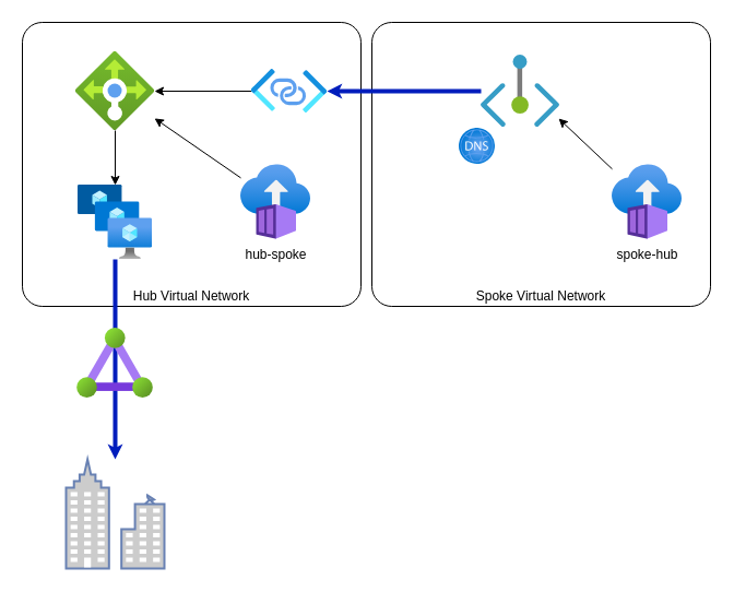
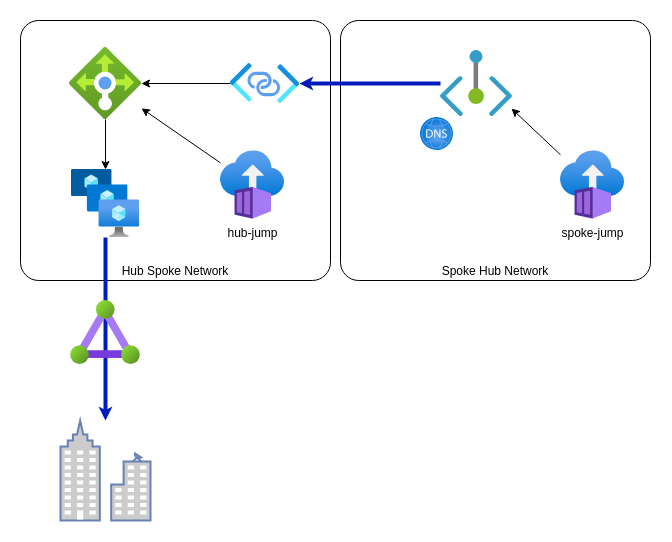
  <mxCell id="0" />
  <mxCell id="1" parent="0" />
- <mxCell id="2" value="Spoke Virtual Network" style="rounded=1;whiteSpace=wrap;html=1;arcSize=7;verticalAlign=bottom;" parent="1" vertex="1"><mxGeometry x="340" y="20" width="310" height="260" as="geometry" /></mxCell>
- <mxCell id="3" value="Hub Virtual Network" style="rounded=1;whiteSpace=wrap;html=1;arcSize=7;verticalAlign=bottom;" parent="1" vertex="1"><mxGeometry x="20" y="20" width="310" height="260" as="geometry" /></mxCell>
+ <mxCell id="2" value="Spoke Hub Network" style="rounded=1;whiteSpace=wrap;html=1;arcSize=7;verticalAlign=bottom;" parent="1" vertex="1"><mxGeometry x="340" y="20" width="310" height="260" as="geometry" /></mxCell>
+ <mxCell id="3" value="Hub Spoke Network" style="rounded=1;whiteSpace=wrap;html=1;arcSize=7;verticalAlign=bottom;" parent="1" vertex="1"><mxGeometry x="20" y="20" width="310" height="260" as="geometry" /></mxCell>
  <mxCell id="4" value="" style="edgeStyle=none;html=1;" parent="1" source="5" target="8" edge="1"><mxGeometry relative="1" as="geometry" /></mxCell>
  <mxCell id="5" value="" style="aspect=fixed;html=1;points=[];align=center;image;fontSize=12;image=img/lib/azure2/networking/Private_Link_Service.svg;" parent="1" vertex="1"><mxGeometry x="230" y="63" width="69" height="40" as="geometry" /></mxCell>
  <mxCell id="6" value="" style="fontColor=#0066CC;verticalAlign=top;verticalLabelPosition=bottom;labelPosition=center;align=center;html=1;outlineConnect=0;fillColor=#CCCCCC;strokeColor=#6881B3;gradientColor=none;gradientDirection=north;strokeWidth=2;shape=mxgraph.networks.business_center;" parent="1" vertex="1"><mxGeometry x="60" y="420" width="90" height="100" as="geometry" /></mxCell>
  <mxCell id="7" value="" style="edgeStyle=none;html=1;" parent="1" source="8" target="10" edge="1"><mxGeometry relative="1" as="geometry" /></mxCell>
  <mxCell id="8" value="" style="aspect=fixed;html=1;points=[];align=center;image;fontSize=12;image=img/lib/azure2/networking/Load_Balancers.svg;" parent="1" vertex="1"><mxGeometry x="69" y="47" width="72" height="72" as="geometry" /></mxCell>
  <mxCell id="9" value="" style="edgeStyle=none;html=1;fillColor=#0050ef;strokeColor=#001DBC;strokeWidth=4;endSize=1;startSize=1;" parent="1" source="10" target="6" edge="1"><mxGeometry relative="1" as="geometry" /></mxCell>
  <mxCell id="10" value="" style="aspect=fixed;html=1;points=[];align=center;image;fontSize=12;image=img/lib/azure2/compute/VM_Scale_Sets.svg;" parent="1" vertex="1"><mxGeometry x="71" y="169" width="68" height="68" as="geometry" /></mxCell>
  <mxCell id="11" value="" style="edgeStyle=none;html=1;fillColor=#0050ef;strokeColor=#001DBC;strokeWidth=4;endSize=1;startSize=1;" parent="1" source="12" target="5" edge="1"><mxGeometry relative="1" as="geometry" /></mxCell>
  <mxCell id="12" value="" style="aspect=fixed;html=1;points=[];align=center;image;fontSize=12;image=img/lib/azure2/networking/Private_Endpoint.svg;" parent="1" vertex="1"><mxGeometry x="440" y="50" width="72" height="66" as="geometry" /></mxCell>
  <mxCell id="13" value="" style="aspect=fixed;html=1;points=[];align=center;image;fontSize=12;image=img/lib/azure2/networking/DNS_Zones.svg;" parent="1" vertex="1"><mxGeometry x="420" y="117" width="33" height="33" as="geometry" /></mxCell>
  <mxCell id="14" value="" style="aspect=fixed;html=1;points=[];align=center;image;fontSize=12;image=img/lib/azure2/networking/ExpressRoute_Circuits.svg;" parent="1" vertex="1"><mxGeometry x="70" y="300" width="70" height="64" as="geometry" /></mxCell>
  <mxCell id="15" value="" style="edgeStyle=none;html=1;entryX=0.986;entryY=0.879;entryDx=0;entryDy=0;entryPerimeter=0;" parent="1" source="16" target="12" edge="1"><mxGeometry relative="1" as="geometry" /></mxCell>
- <mxCell id="16" value="spoke-hub" style="aspect=fixed;html=1;points=[];align=center;image;fontSize=12;image=img/lib/azure2/containers/Container_Instances.svg;" parent="1" vertex="1"><mxGeometry x="560" y="150" width="64" height="69" as="geometry" /></mxCell>
+ <mxCell id="16" value="spoke-jump" style="aspect=fixed;html=1;points=[];align=center;image;fontSize=12;image=img/lib/azure2/containers/Container_Instances.svg;" parent="1" vertex="1"><mxGeometry x="560" y="150" width="64" height="69" as="geometry" /></mxCell>
  <mxCell id="17" value="" style="edgeStyle=none;html=1;" parent="1" source="18" target="8" edge="1"><mxGeometry relative="1" as="geometry" /></mxCell>
- <mxCell id="18" value="hub-spoke" style="aspect=fixed;html=1;points=[];align=center;image;fontSize=12;image=img/lib/azure2/containers/Container_Instances.svg;" parent="1" vertex="1"><mxGeometry x="220" y="150" width="64" height="69" as="geometry" /></mxCell>
+ <mxCell id="18" value="hub-jump" style="aspect=fixed;html=1;points=[];align=center;image;fontSize=12;image=img/lib/azure2/containers/Container_Instances.svg;" parent="1" vertex="1"><mxGeometry x="220" y="150" width="64" height="69" as="geometry" /></mxCell>
